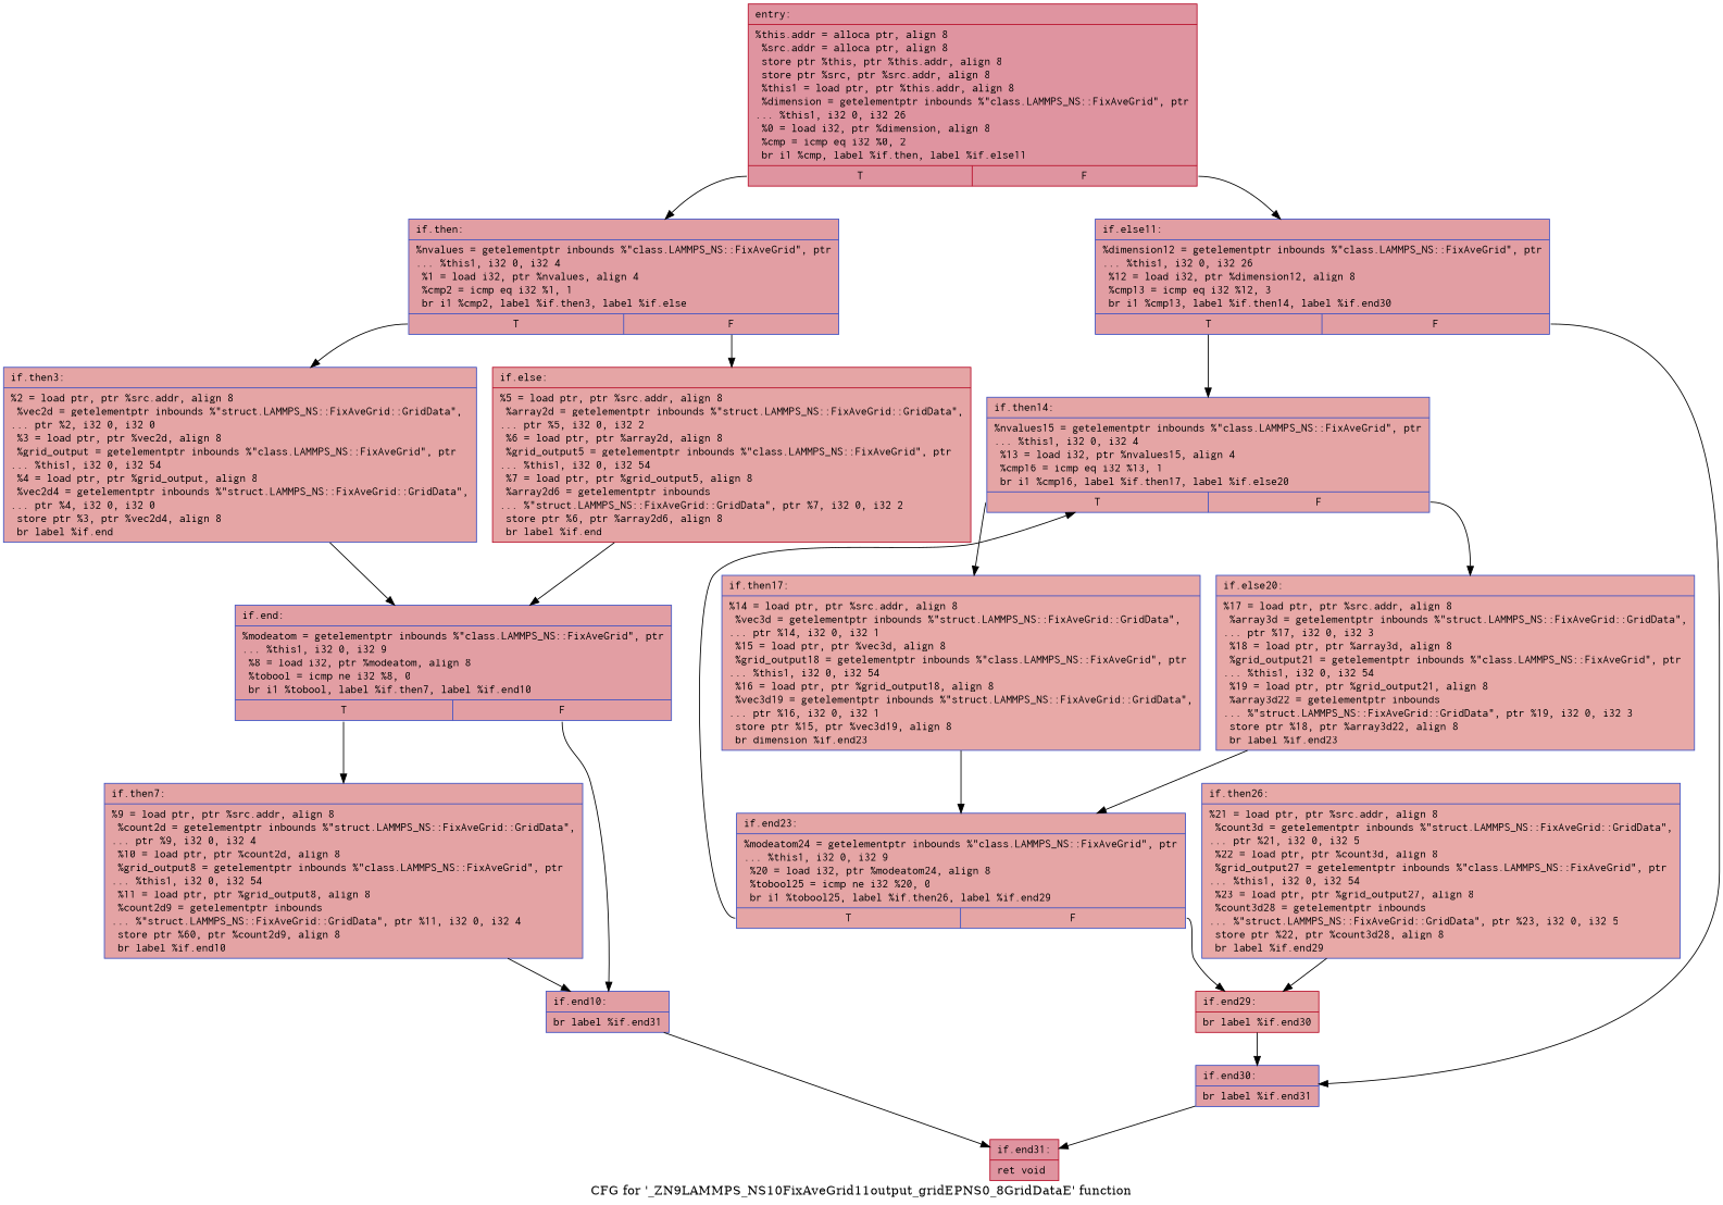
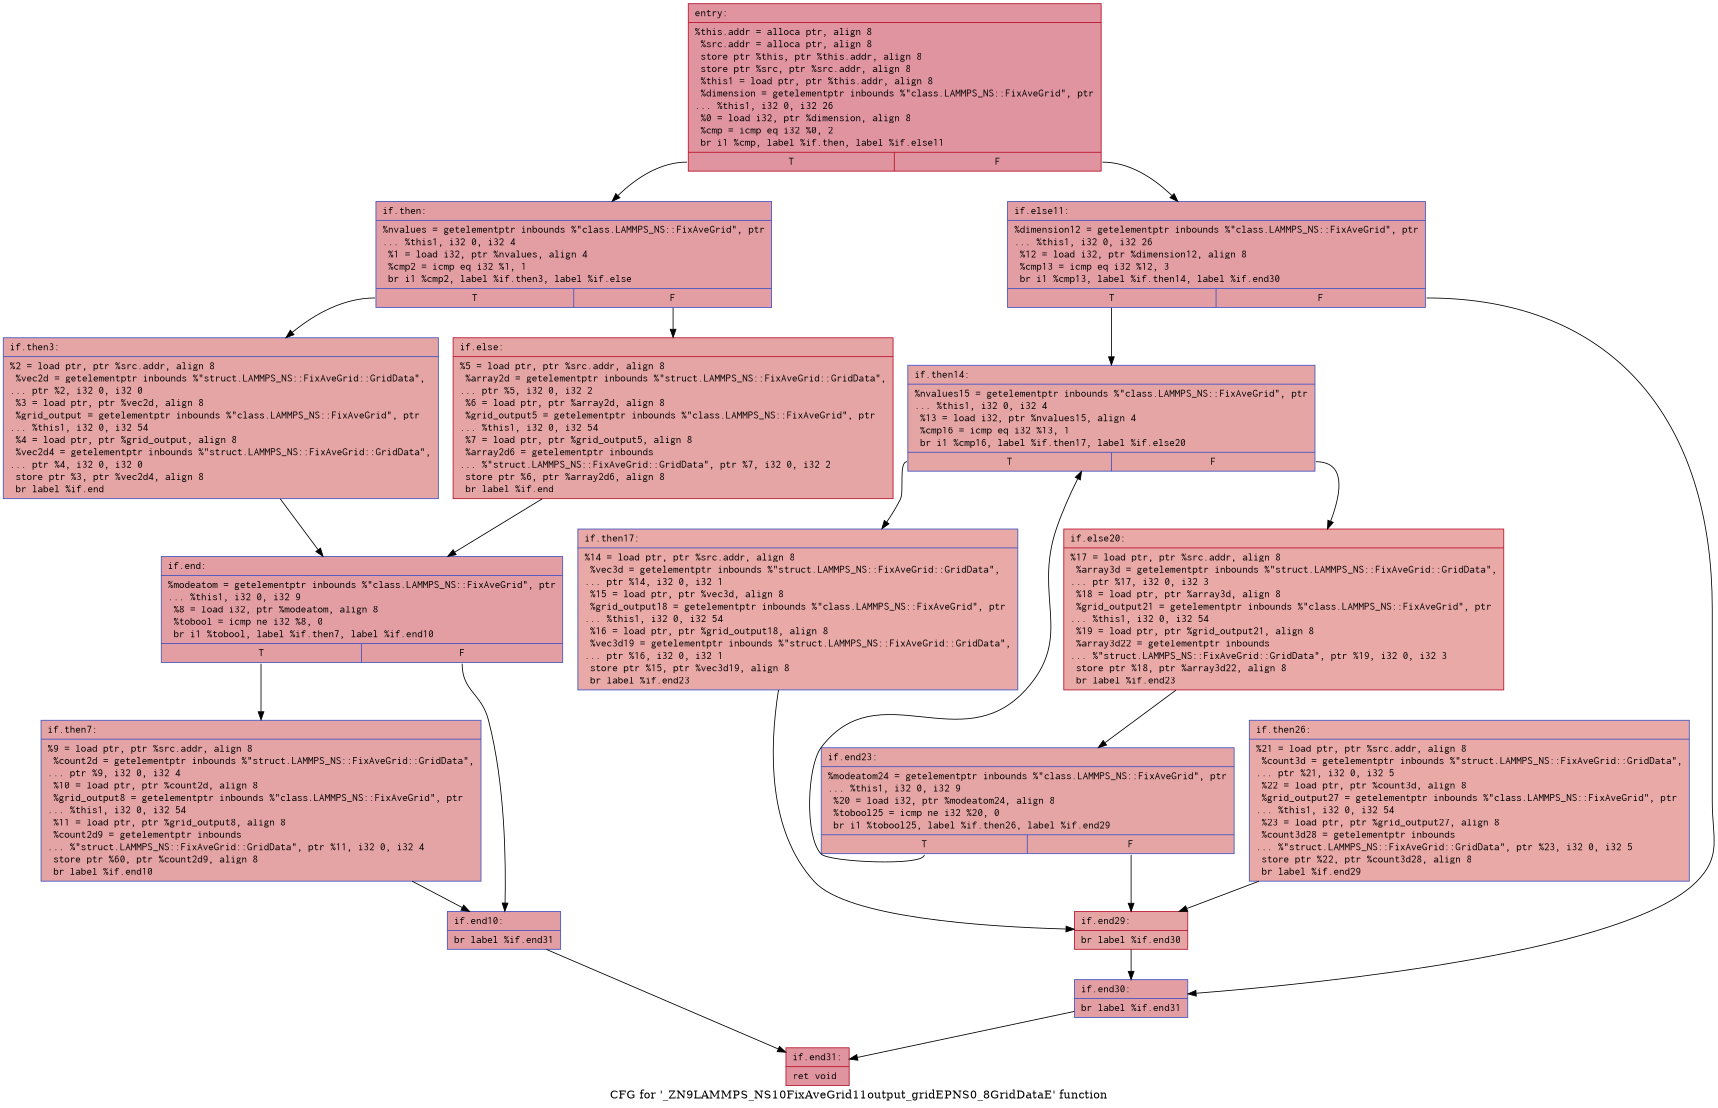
  digraph {
    label="CFG for '_ZN9LAMMPS_NS10FixAveGrid11output_gridEPNS0_8GridDataE' function"
    node [color="#3d50c3ff" fillcolor="#be242e70" fontname=Courier shape=record style=filled]
    n1 [color="#b70d28ff" fillcolor="#b70d2870" label="{entry:\l|  %this.addr = alloca ptr, align 8\l  %src.addr = alloca ptr, align 8\l  store ptr %this, ptr %this.addr, align 8\l  store ptr %src, ptr %src.addr, align 8\l  %this1 = load ptr, ptr %this.addr, align 8\l  %dimension = getelementptr inbounds %\"class.LAMMPS_NS::FixAveGrid\", ptr\l... %this1, i32 0, i32 26\l  %0 = load i32, ptr %dimension, align 8\l  %cmp = icmp eq i32 %0, 2\l  br i1 %cmp, label %if.then, label %if.else11\l|{<s0>T|<s1>F}}"]
    n2 [label="{if.then:\l|  %nvalues = getelementptr inbounds %\"class.LAMMPS_NS::FixAveGrid\", ptr\l... %this1, i32 0, i32 4\l  %1 = load i32, ptr %nvalues, align 4\l  %cmp2 = icmp eq i32 %1, 1\l  br i1 %cmp2, label %if.then3, label %if.else\l|{<s0>T|<s1>F}}"]
    n3 [label="{if.else11:\l|  %dimension12 = getelementptr inbounds %\"class.LAMMPS_NS::FixAveGrid\", ptr\l... %this1, i32 0, i32 26\l  %12 = load i32, ptr %dimension12, align 8\l  %cmp13 = icmp eq i32 %12, 3\l  br i1 %cmp13, label %if.then14, label %if.end30\l|{<s0>T|<s1>F}}"]
    n4 [fillcolor="#c5333470" label="{if.then3:\l|  %2 = load ptr, ptr %src.addr, align 8\l  %vec2d = getelementptr inbounds %\"struct.LAMMPS_NS::FixAveGrid::GridData\",\l... ptr %2, i32 0, i32 0\l  %3 = load ptr, ptr %vec2d, align 8\l  %grid_output = getelementptr inbounds %\"class.LAMMPS_NS::FixAveGrid\", ptr\l... %this1, i32 0, i32 54\l  %4 = load ptr, ptr %grid_output, align 8\l  %vec2d4 = getelementptr inbounds %\"struct.LAMMPS_NS::FixAveGrid::GridData\",\l... ptr %4, i32 0, i32 0\l  store ptr %3, ptr %vec2d4, align 8\l  br label %if.end\l}"]
    n5 [color="#b70d28ff" fillcolor="#c5333470" label="{if.else:\l|  %5 = load ptr, ptr %src.addr, align 8\l  %array2d = getelementptr inbounds %\"struct.LAMMPS_NS::FixAveGrid::GridData\",\l... ptr %5, i32 0, i32 2\l  %6 = load ptr, ptr %array2d, align 8\l  %grid_output5 = getelementptr inbounds %\"class.LAMMPS_NS::FixAveGrid\", ptr\l... %this1, i32 0, i32 54\l  %7 = load ptr, ptr %grid_output5, align 8\l  %array2d6 = getelementptr inbounds\l... %\"struct.LAMMPS_NS::FixAveGrid::GridData\", ptr %7, i32 0, i32 2\l  store ptr %6, ptr %array2d6, align 8\l  br label %if.end\l}"]
    n6 [fillcolor="#c5333470" label="{if.then14:\l|  %nvalues15 = getelementptr inbounds %\"class.LAMMPS_NS::FixAveGrid\", ptr\l... %this1, i32 0, i32 4\l  %13 = load i32, ptr %nvalues15, align 4\l  %cmp16 = icmp eq i32 %13, 1\l  br i1 %cmp16, label %if.then17, label %if.else20\l|{<s0>T|<s1>F}}"]
    n7 [label="{if.end30:\l|  br label %if.end31\l}"]
    n8 [label="{if.end:\l|  %modeatom = getelementptr inbounds %\"class.LAMMPS_NS::FixAveGrid\", ptr\l... %this1, i32 0, i32 9\l  %8 = load i32, ptr %modeatom, align 8\l  %tobool = icmp ne i32 %8, 0\l  br i1 %tobool, label %if.then7, label %if.end10\l|{<s0>T|<s1>F}}"]
-   n9 [fillcolor="#ca3b3770" label="{if.then17:\l|  %14 = load ptr, ptr %src.addr, align 8\l  %vec3d = getelementptr inbounds %\"struct.LAMMPS_NS::FixAveGrid::GridData\",\l... ptr %14, i32 0, i32 1\l  %15 = load ptr, ptr %vec3d, align 8\l  %grid_output18 = getelementptr inbounds %\"class.LAMMPS_NS::FixAveGrid\", ptr\l... %this1, i32 0, i32 54\l  %16 = load ptr, ptr %grid_output18, align 8\l  %vec3d19 = getelementptr inbounds %\"struct.LAMMPS_NS::FixAveGrid::GridData\",\l... ptr %16, i32 0, i32 1\l  store ptr %15, ptr %vec3d19, align 8\l  br dimension %if.end23\l}"]
-   n10 [fillcolor="#ca3b3770" label="{if.else20:\l|  %17 = load ptr, ptr %src.addr, align 8\l  %array3d = getelementptr inbounds %\"struct.LAMMPS_NS::FixAveGrid::GridData\",\l... ptr %17, i32 0, i32 3\l  %18 = load ptr, ptr %array3d, align 8\l  %grid_output21 = getelementptr inbounds %\"class.LAMMPS_NS::FixAveGrid\", ptr\l... %this1, i32 0, i32 54\l  %19 = load ptr, ptr %grid_output21, align 8\l  %array3d22 = getelementptr inbounds\l... %\"struct.LAMMPS_NS::FixAveGrid::GridData\", ptr %19, i32 0, i32 3\l  store ptr %18, ptr %array3d22, align 8\l  br label %if.end23\l}"]
+   n9 [fillcolor="#ca3b3770" label="{if.then17:\l|  %14 = load ptr, ptr %src.addr, align 8\l  %vec3d = getelementptr inbounds %\"struct.LAMMPS_NS::FixAveGrid::GridData\",\l... ptr %14, i32 0, i32 1\l  %15 = load ptr, ptr %vec3d, align 8\l  %grid_output18 = getelementptr inbounds %\"class.LAMMPS_NS::FixAveGrid\", ptr\l... %this1, i32 0, i32 54\l  %16 = load ptr, ptr %grid_output18, align 8\l  %vec3d19 = getelementptr inbounds %\"struct.LAMMPS_NS::FixAveGrid::GridData\",\l... ptr %16, i32 0, i32 1\l  store ptr %15, ptr %vec3d19, align 8\l  br label %if.end23\l}"]
+   n10 [color="#b70d28ff" fillcolor="#ca3b3770" label="{if.else20:\l|  %17 = load ptr, ptr %src.addr, align 8\l  %array3d = getelementptr inbounds %\"struct.LAMMPS_NS::FixAveGrid::GridData\",\l... ptr %17, i32 0, i32 3\l  %18 = load ptr, ptr %array3d, align 8\l  %grid_output21 = getelementptr inbounds %\"class.LAMMPS_NS::FixAveGrid\", ptr\l... %this1, i32 0, i32 54\l  %19 = load ptr, ptr %grid_output21, align 8\l  %array3d22 = getelementptr inbounds\l... %\"struct.LAMMPS_NS::FixAveGrid::GridData\", ptr %19, i32 0, i32 3\l  store ptr %18, ptr %array3d22, align 8\l  br label %if.end23\l}"]
    n11 [color="#b70d28ff" fillcolor="#b70d2870" label="{if.end31:\l|  ret void\l}"]
    n12 [fillcolor="#c32e3170" label="{if.then7:\l|  %9 = load ptr, ptr %src.addr, align 8\l  %count2d = getelementptr inbounds %\"struct.LAMMPS_NS::FixAveGrid::GridData\",\l... ptr %9, i32 0, i32 4\l  %10 = load ptr, ptr %count2d, align 8\l  %grid_output8 = getelementptr inbounds %\"class.LAMMPS_NS::FixAveGrid\", ptr\l... %this1, i32 0, i32 54\l  %11 = load ptr, ptr %grid_output8, align 8\l  %count2d9 = getelementptr inbounds\l... %\"struct.LAMMPS_NS::FixAveGrid::GridData\", ptr %11, i32 0, i32 4\l  store ptr %60, ptr %count2d9, align 8\l  br label %if.end10\l}"]
    n13 [label="{if.end10:\l|  br label %if.end31\l}"]
    n14 [fillcolor="#c5333470" label="{if.end23:\l|  %modeatom24 = getelementptr inbounds %\"class.LAMMPS_NS::FixAveGrid\", ptr\l... %this1, i32 0, i32 9\l  %20 = load i32, ptr %modeatom24, align 8\l  %tobool25 = icmp ne i32 %20, 0\l  br i1 %tobool25, label %if.then26, label %if.end29\l|{<s0>T|<s1>F}}"]
    n15 [color="#b70d28ff" fillcolor="#c5333470" label="{if.end29:\l|  br label %if.end30\l}"]
    n16 [fillcolor="#ca3b3770" label="{if.then26:\l|  %21 = load ptr, ptr %src.addr, align 8\l  %count3d = getelementptr inbounds %\"struct.LAMMPS_NS::FixAveGrid::GridData\",\l... ptr %21, i32 0, i32 5\l  %22 = load ptr, ptr %count3d, align 8\l  %grid_output27 = getelementptr inbounds %\"class.LAMMPS_NS::FixAveGrid\", ptr\l... %this1, i32 0, i32 54\l  %23 = load ptr, ptr %grid_output27, align 8\l  %count3d28 = getelementptr inbounds\l... %\"struct.LAMMPS_NS::FixAveGrid::GridData\", ptr %23, i32 0, i32 5\l  store ptr %22, ptr %count3d28, align 8\l  br label %if.end29\l}"]
    n1 -> n2 [tailport=s0]
    n1 -> n3 [tailport=s1]
    n2 -> n4 [tailport=s0]
    n2 -> n5 [tailport=s1]
    n3 -> n6 [tailport=s0]
    n3 -> n7 [tailport=s1]
    n4 -> n8
    n5 -> n8
    n6 -> n9 [tailport=s0]
    n6 -> n10 [tailport=s1]
    n7 -> n11
    n8 -> n12 [tailport=s0]
    n8 -> n13 [tailport=s1]
-   n9 -> n14
+   n9 -> n15
    n10 -> n14
    n12 -> n13
    n13 -> n11
    n14 -> n6 [tailport=s0]
    n14 -> n15 [tailport=s1]
    n15 -> n7
    n16 -> n15
  }
